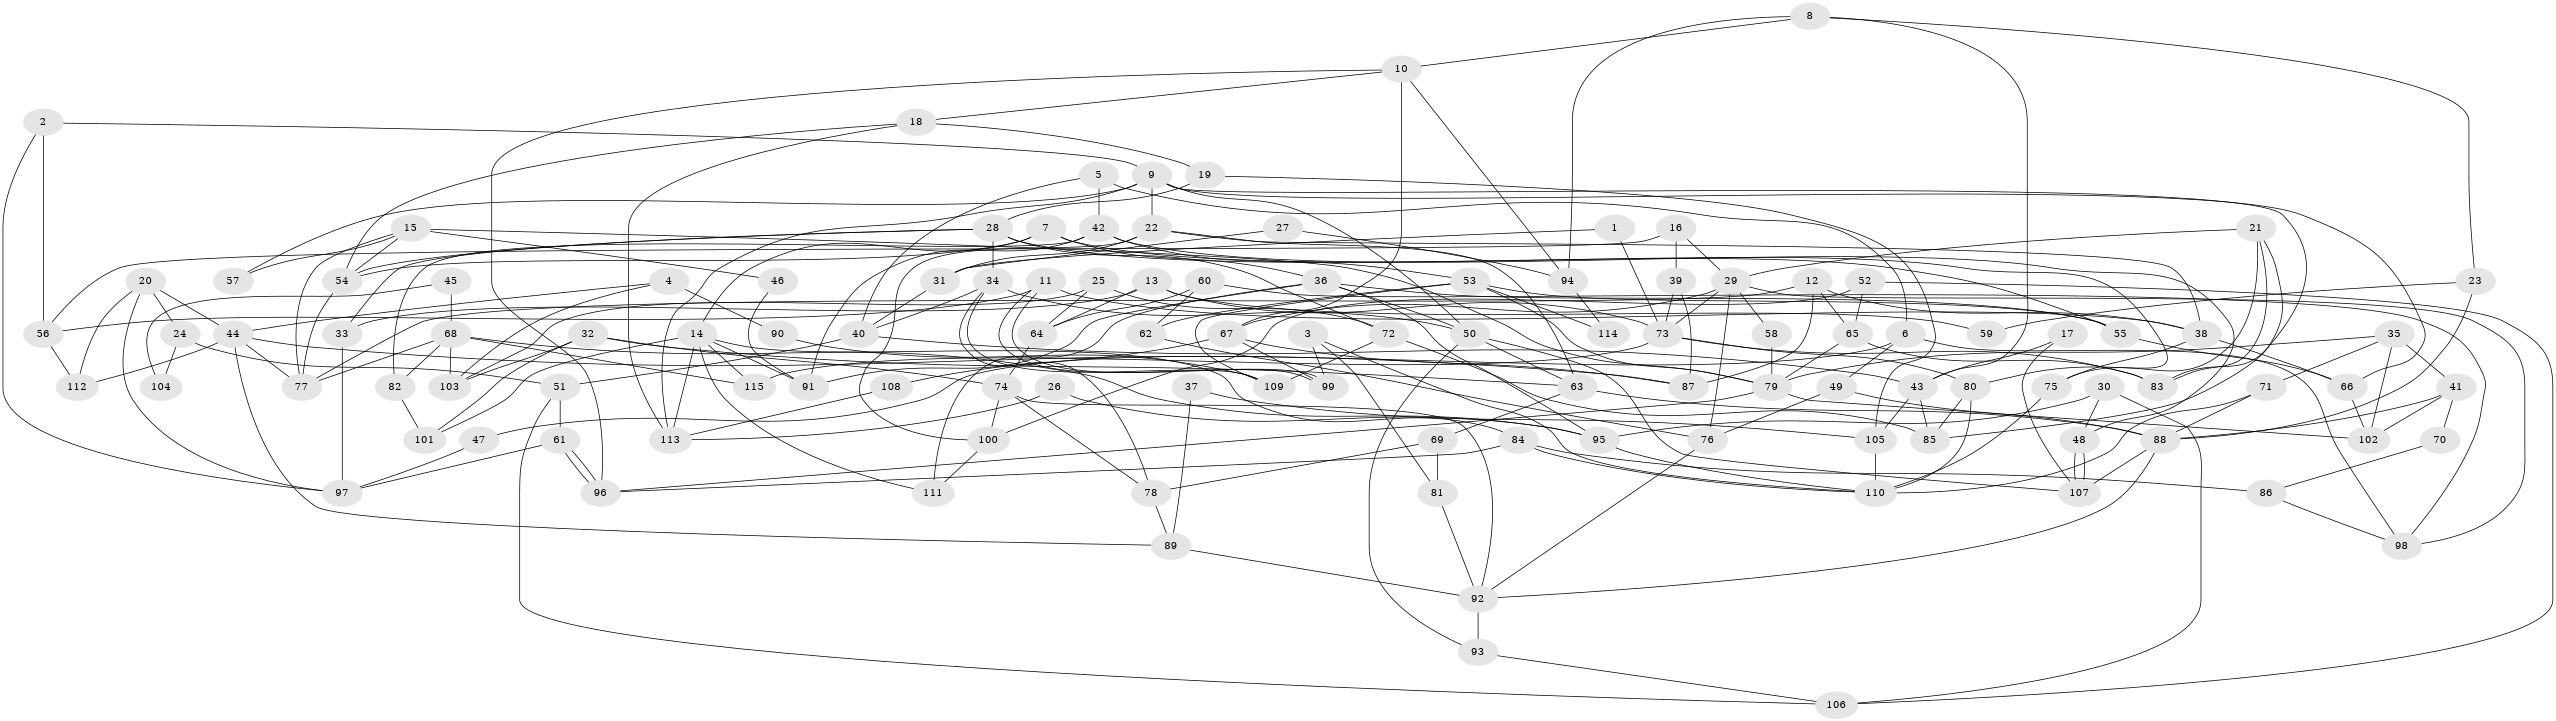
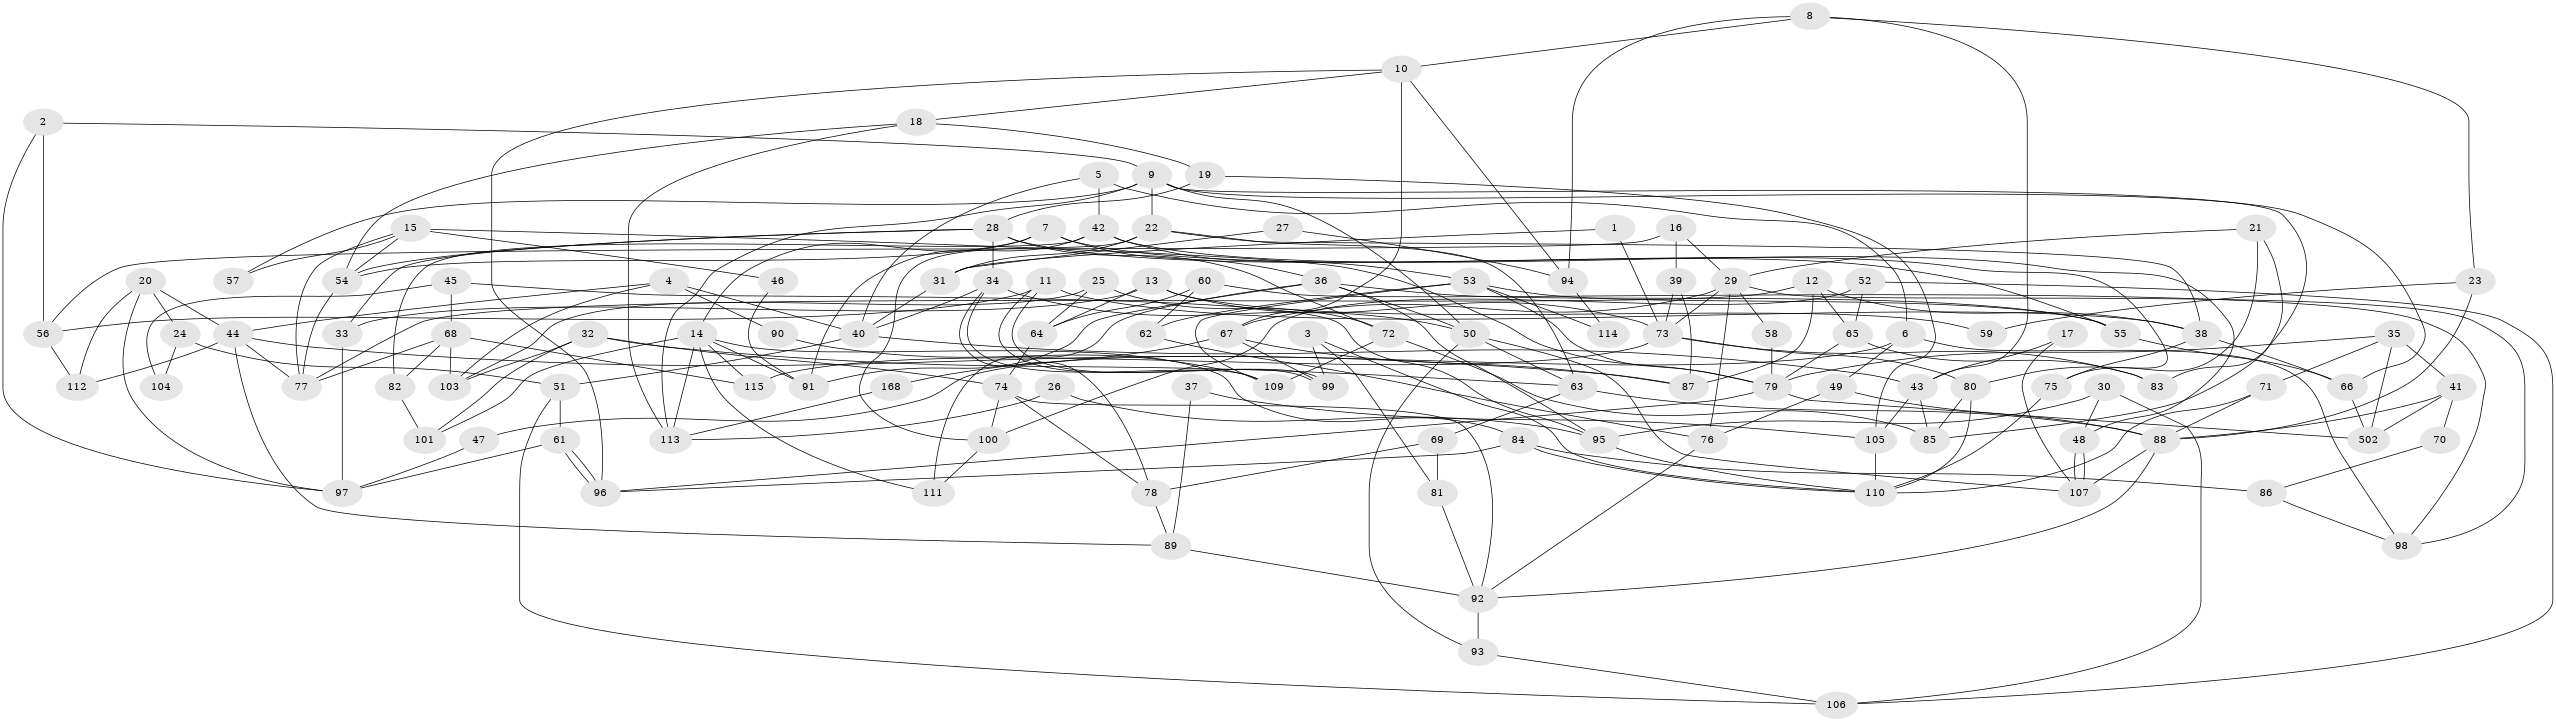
  graph {
    node [color=gray90 style=filled]
    1
    31
    73
    40
    80
    83
    115
    2
    9
    56
    97
    22
    50
    57
    66
    113
    112
    3
    81
    99
    110
    92
    4
    44
    90
    103
    43
    51
    77
    87
    89
    109
    5
    6
    42
    47
    49
    98
    91
    48
    53
    82
    88
    76
    7
    14
    36
    54
    84
    101
    111
    95
    55
    85
    8
    10
    23
    94
    18
    67
    96
    59
    105
    114
    38
    63
    100
    107
    93
-   102
+   102 [label=502]
    19
-   108
+   108 [label=168]
    11
    75
    12
    65
    79
    13
    33
    64
    74
    86
    15
    46
    16
    29
    39
    58
    17
    28
    72
    34
    20
    24
    104
    21
    69
    106
    61
    25
    70
    26
    27
    78
    30
    32
    35
    41
    71
    37
    62
    45
    68
    52
    60
    1 -- 31
    1 -- 73
    31 -- 40
    73 -- 80
    73 -- 83
    73 -- 115
    40 -- 43
    40 -- 51
    80 -- 110
    80 -- 85
    2 -- 9
    2 -- 56
    2 -- 97
    9 -- 83
    9 -- 22
    9 -- 50
    9 -- 57
    9 -- 66
    9 -- 113
    56 -- 112
    22 -- 31
    22 -- 38
    22 -- 63
    22 -- 100
    50 -- 63
    50 -- 107
    50 -- 93
    66 -- 102
    3 -- 81
    3 -- 99
    3 -- 110
    81 -- 92
    92 -- 93
+   4 -- 40
    4 -- 44
    4 -- 90
    4 -- 103
    44 -- 112
    44 -- 77
    44 -- 87
    44 -- 89
    90 -- 109
    43 -- 85
    43 -- 105
    51 -- 106
    51 -- 61
    89 -- 92
    5 -- 40
    5 -- 6
    5 -- 42
    6 -- 47
    6 -- 49
    6 -- 98
    42 -- 91
    42 -- 48
    42 -- 53
    42 -- 82
    47 -- 97
    49 -- 88
    49 -- 76
    48 -- 107
    48 -- 107
    53 -- 109
    53 -- 55
    53 -- 114
    53 -- 79
    53 -- 62
    82 -- 101
    88 -- 92
    88 -- 107
    76 -- 92
    7 -- 80
    7 -- 14
    7 -- 36
    7 -- 54
    14 -- 115
    14 -- 113
    14 -- 91
    14 -- 84
    14 -- 101
    14 -- 111
    36 -- 50
    36 -- 91
    36 -- 111
    36 -- 95
    36 -- 55
    54 -- 77
    84 -- 110
    84 -- 96
    84 -- 86
    95 -- 110
    55 -- 66
    8 -- 43
    8 -- 10
    8 -- 23
    8 -- 94
    10 -- 94
    10 -- 18
    10 -- 67
    10 -- 96
    23 -- 88
    23 -- 59
    94 -- 114
    18 -- 113
    18 -- 54
    18 -- 19
    67 -- 99
    67 -- 87
    67 -- 108
    105 -- 110
    38 -- 66
    38 -- 75
    63 -- 88
    63 -- 69
    100 -- 111
    93 -- 106
    19 -- 105
    19 -- 28
    108 -- 113
    11 -- 56
    11 -- 99
    11 -- 99
    11 -- 38
    75 -- 110
    12 -- 77
    12 -- 87
    12 -- 38
    12 -- 65
    65 -- 83
    65 -- 79
    79 -- 96
    79 -- 102
    13 -- 73
    13 -- 59
    13 -- 33
    13 -- 64
    33 -- 97
    64 -- 74
    74 -- 92
    74 -- 100
    74 -- 78
    86 -- 98
    15 -- 57
    15 -- 77
    15 -- 54
    15 -- 79
    15 -- 46
    46 -- 91
    16 -- 56
    16 -- 29
    16 -- 39
    29 -- 73
    29 -- 98
    29 -- 76
    29 -- 67
    29 -- 58
    39 -- 73
    39 -- 87
    58 -- 79
    17 -- 43
    17 -- 107
    28 -- 54
    28 -- 55
    28 -- 33
    28 -- 72
    28 -- 34
    72 -- 109
    72 -- 85
    34 -- 40
    34 -- 50
    34 -- 109
    34 -- 78
    20 -- 97
    20 -- 112
    20 -- 44
    20 -- 24
    24 -- 51
    24 -- 104
-   21 -- 83
    21 -- 85
    21 -- 75
    21 -- 29
    69 -- 81
    69 -- 78
    61 -- 97
    61 -- 96
    61 -- 96
    25 -- 103
    25 -- 64
    25 -- 72
    70 -- 86
    26 -- 113
    26 -- 95
    27 -- 31
    27 -- 94
    78 -- 89
    30 -- 48
    30 -- 95
    30 -- 106
    32 -- 103
    32 -- 101
    32 -- 63
    32 -- 74
    35 -- 102
    35 -- 79
    35 -- 41
    35 -- 71
    41 -- 88
    41 -- 102
    41 -- 70
    71 -- 110
    71 -- 88
    37 -- 89
    37 -- 105
    62 -- 76
-   68 -- 95
+   45 -- 95
    45 -- 104
    45 -- 68
    68 -- 115
    68 -- 103
    68 -- 77
    68 -- 82
    52 -- 100
    52 -- 65
    52 -- 106
    60 -- 98
    60 -- 64
    60 -- 62
  }
